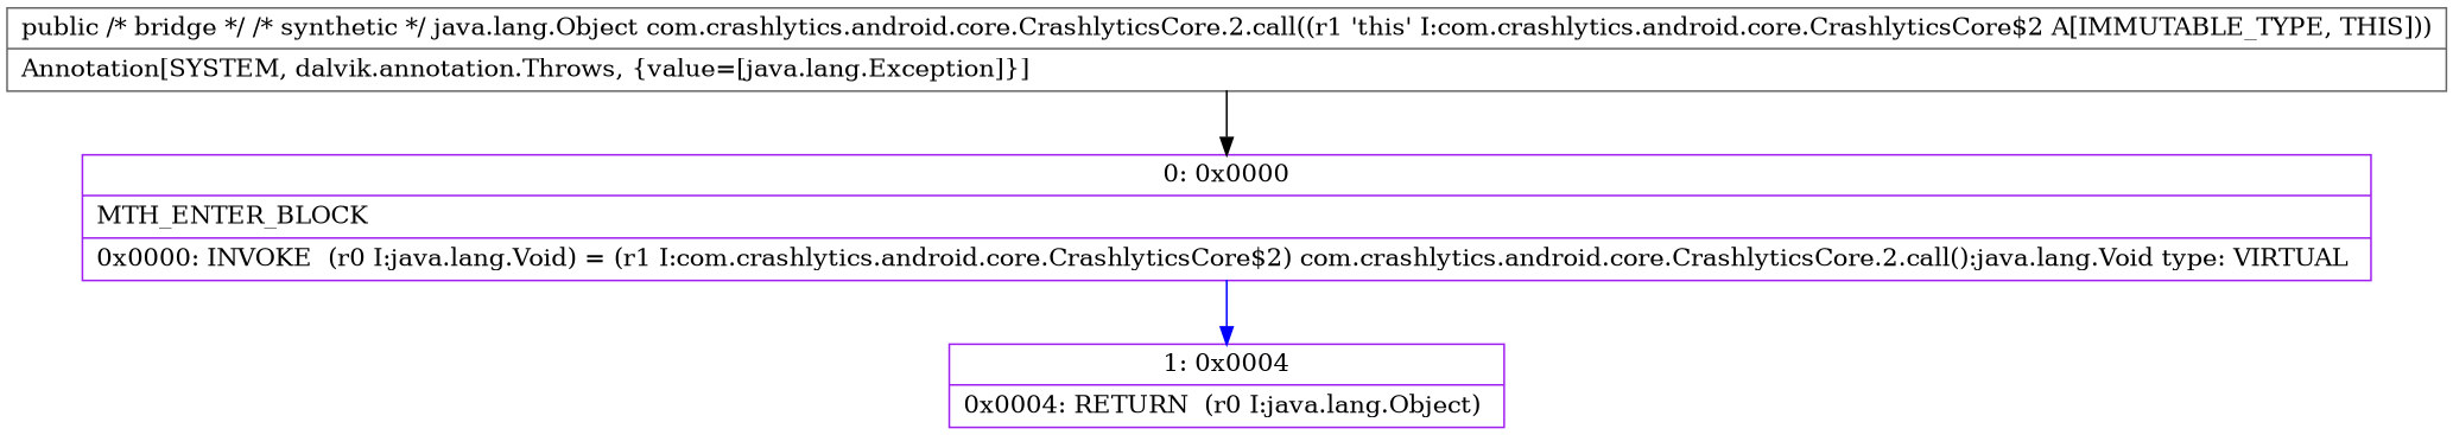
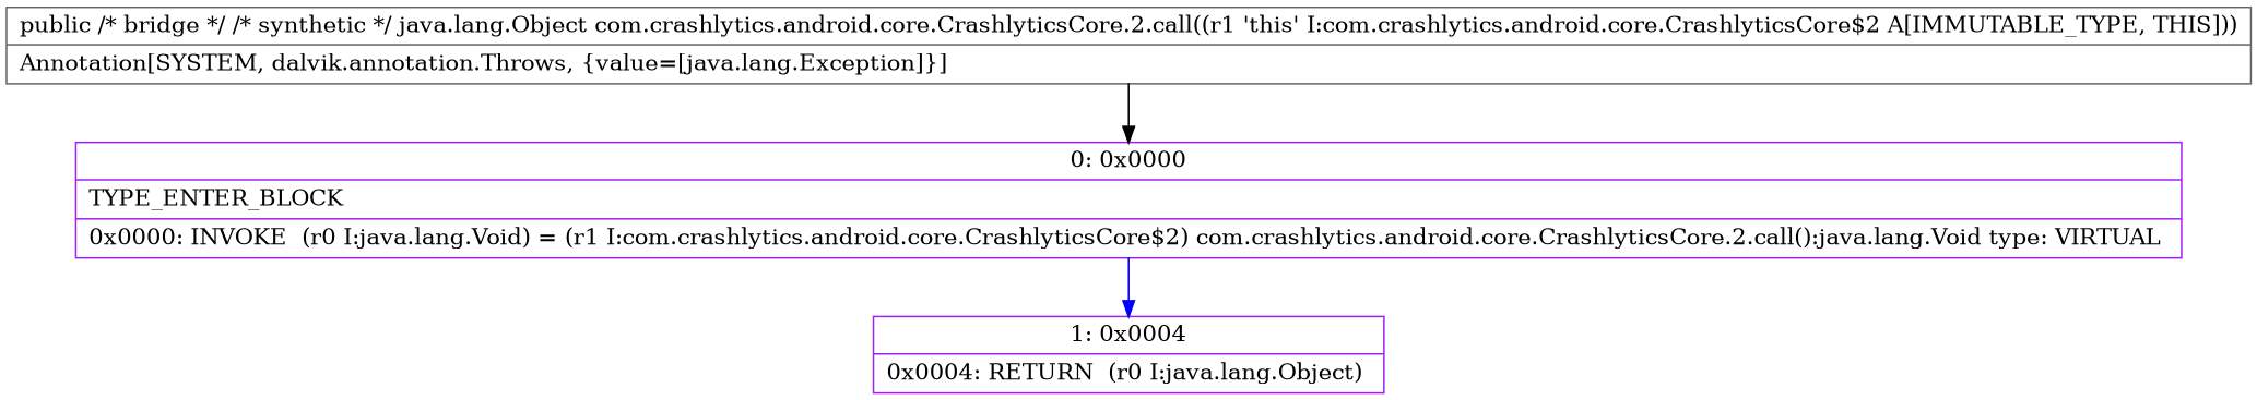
  digraph {
    node [shape=record color=purple]
-   n1 [label="{0\:\ 0x0000|MTH_ENTER_BLOCK\l|0x0000: INVOKE  (r0 I:java.lang.Void) = (r1 I:com.crashlytics.android.core.CrashlyticsCore$2) com.crashlytics.android.core.CrashlyticsCore.2.call():java.lang.Void type: VIRTUAL \l}"]
+   n1 [label="{0\:\ 0x0000|TYPE_ENTER_BLOCK\l|0x0000: INVOKE  (r0 I:java.lang.Void) = (r1 I:com.crashlytics.android.core.CrashlyticsCore$2) com.crashlytics.android.core.CrashlyticsCore.2.call():java.lang.Void type: VIRTUAL \l}"]
    n2 [label="{1\:\ 0x0004|0x0004: RETURN  (r0 I:java.lang.Object) \l}"]
    n3 [label="{public \/* bridge *\/ \/* synthetic *\/ java.lang.Object com.crashlytics.android.core.CrashlyticsCore.2.call((r1 'this' I:com.crashlytics.android.core.CrashlyticsCore$2 A[IMMUTABLE_TYPE, THIS]))  | Annotation[SYSTEM, dalvik.annotation.Throws, \{value=[java.lang.Exception]\}]\l}" color=gray40]
    n1 -> n2 [color=blue]
    n3 -> n1 [color=black]
  }
